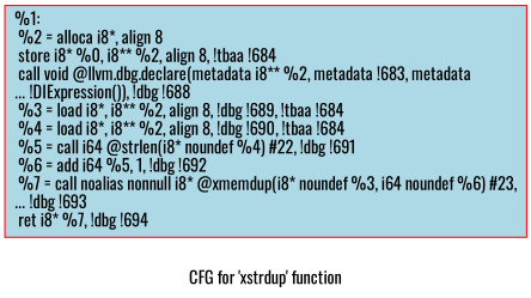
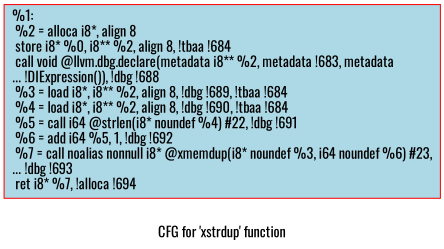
  digraph {
    label="CFG for 'xstrdup' function"
    fontname=Oswald
-   n1 [color=red fillcolor=lightblue label="{%1:\l  %2 = alloca i8*, align 8\l  store i8* %0, i8** %2, align 8, !tbaa !684\l  call void @llvm.dbg.declare(metadata i8** %2, metadata !683, metadata\l... !DIExpression()), !dbg !688\l  %3 = load i8*, i8** %2, align 8, !dbg !689, !tbaa !684\l  %4 = load i8*, i8** %2, align 8, !dbg !690, !tbaa !684\l  %5 = call i64 @strlen(i8* noundef %4) #22, !dbg !691\l  %6 = add i64 %5, 1, !dbg !692\l  %7 = call noalias nonnull i8* @xmemdup(i8* noundef %3, i64 noundef %6) #23,\l... !dbg !693\l  ret i8* %7, !dbg !694\l}" shape=record style=filled fontname=Oswald]
+   n1 [color=red fillcolor=lightblue label="{%1:\l  %2 = alloca i8*, align 8\l  store i8* %0, i8** %2, align 8, !tbaa !684\l  call void @llvm.dbg.declare(metadata i8** %2, metadata !683, metadata\l... !DIExpression()), !dbg !688\l  %3 = load i8*, i8** %2, align 8, !dbg !689, !tbaa !684\l  %4 = load i8*, i8** %2, align 8, !dbg !690, !tbaa !684\l  %5 = call i64 @strlen(i8* noundef %4) #22, !dbg !691\l  %6 = add i64 %5, 1, !dbg !692\l  %7 = call noalias nonnull i8* @xmemdup(i8* noundef %3, i64 noundef %6) #23,\l... !dbg !693\l  ret i8* %7, !alloca !694\l}" shape=record style=filled fontname=Oswald]
  }
